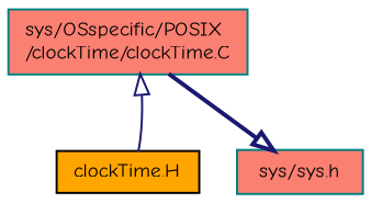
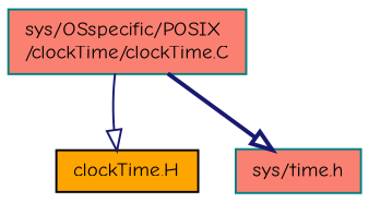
  digraph {
    fontname="Comic Neue"
    node [color=teal fillcolor=salmon fontname="Comic Neue" fontsize=10 shape=record style=filled]
    edge [arrowhead=onormal color=midnightblue fontname="Comic Neue" fontsize=10 labelfontname=Helvetica labelfontsize=10]
    n1 [fontcolor=black height=0.2 label="sys/OSspecific/POSIX\l/clockTime/clockTime.C" width=0.4]
    n2 [color=black fillcolor=orange height=0.2 label="clockTime.H" width=0.4]
-   n3 [height=0.2 label="sys/sys.h" width=0.4]
-   n2 -> n1 [style=solid]
+   n3 [height=0.2 label="sys/time.h" width=0.4]
+   n1 -> n2 [style=solid]
    n1 -> n3 [style=bold]
  }
